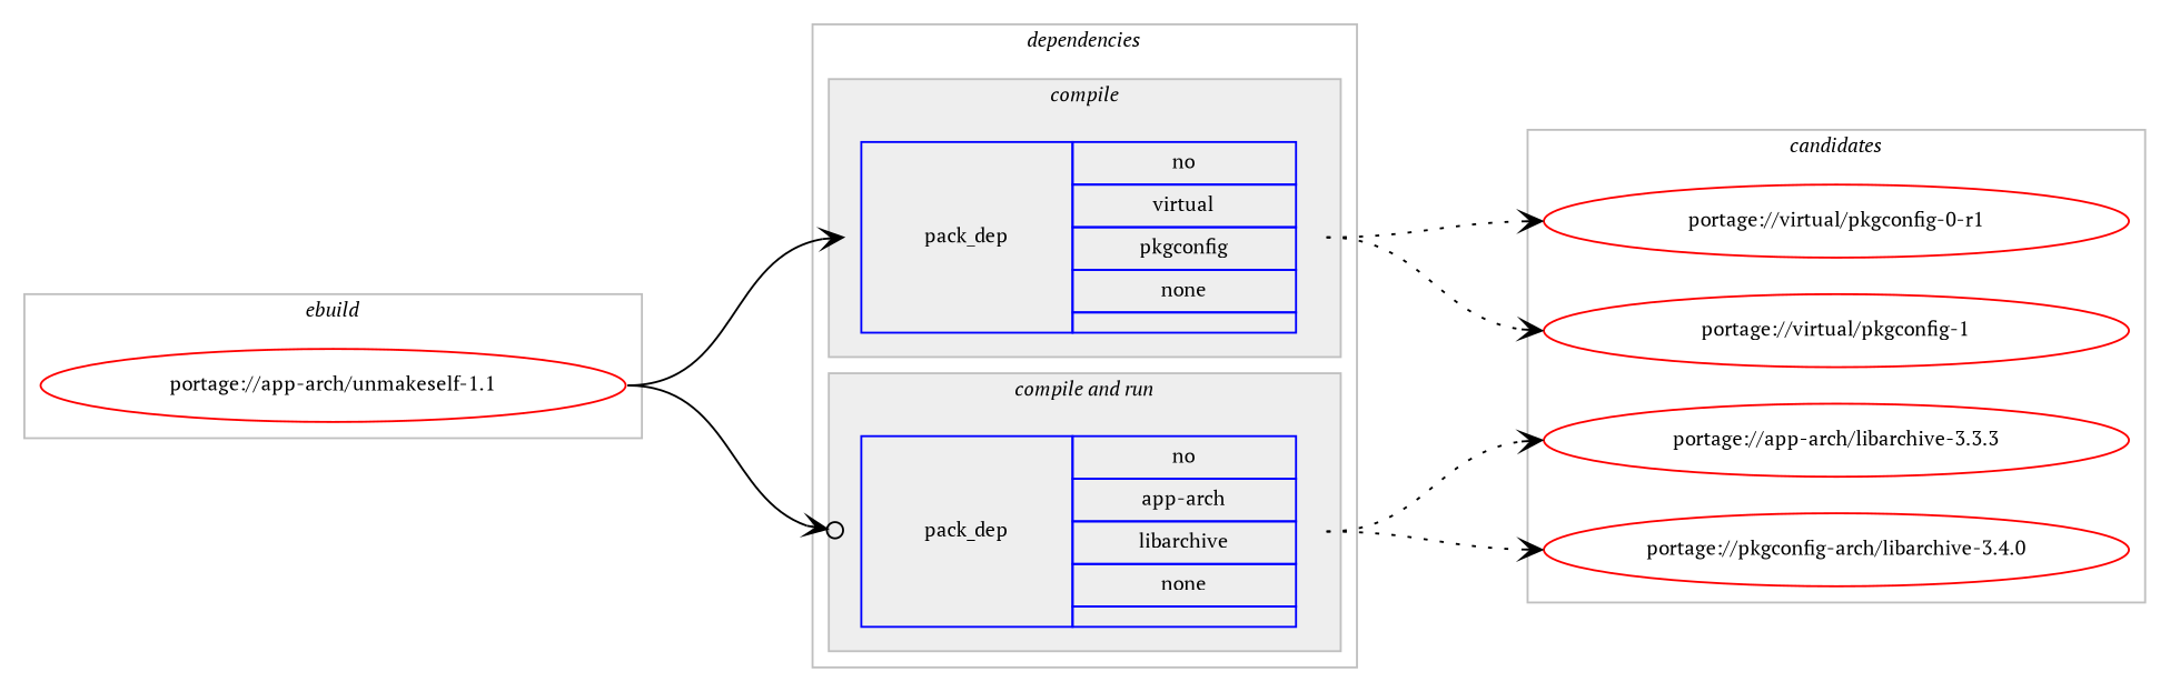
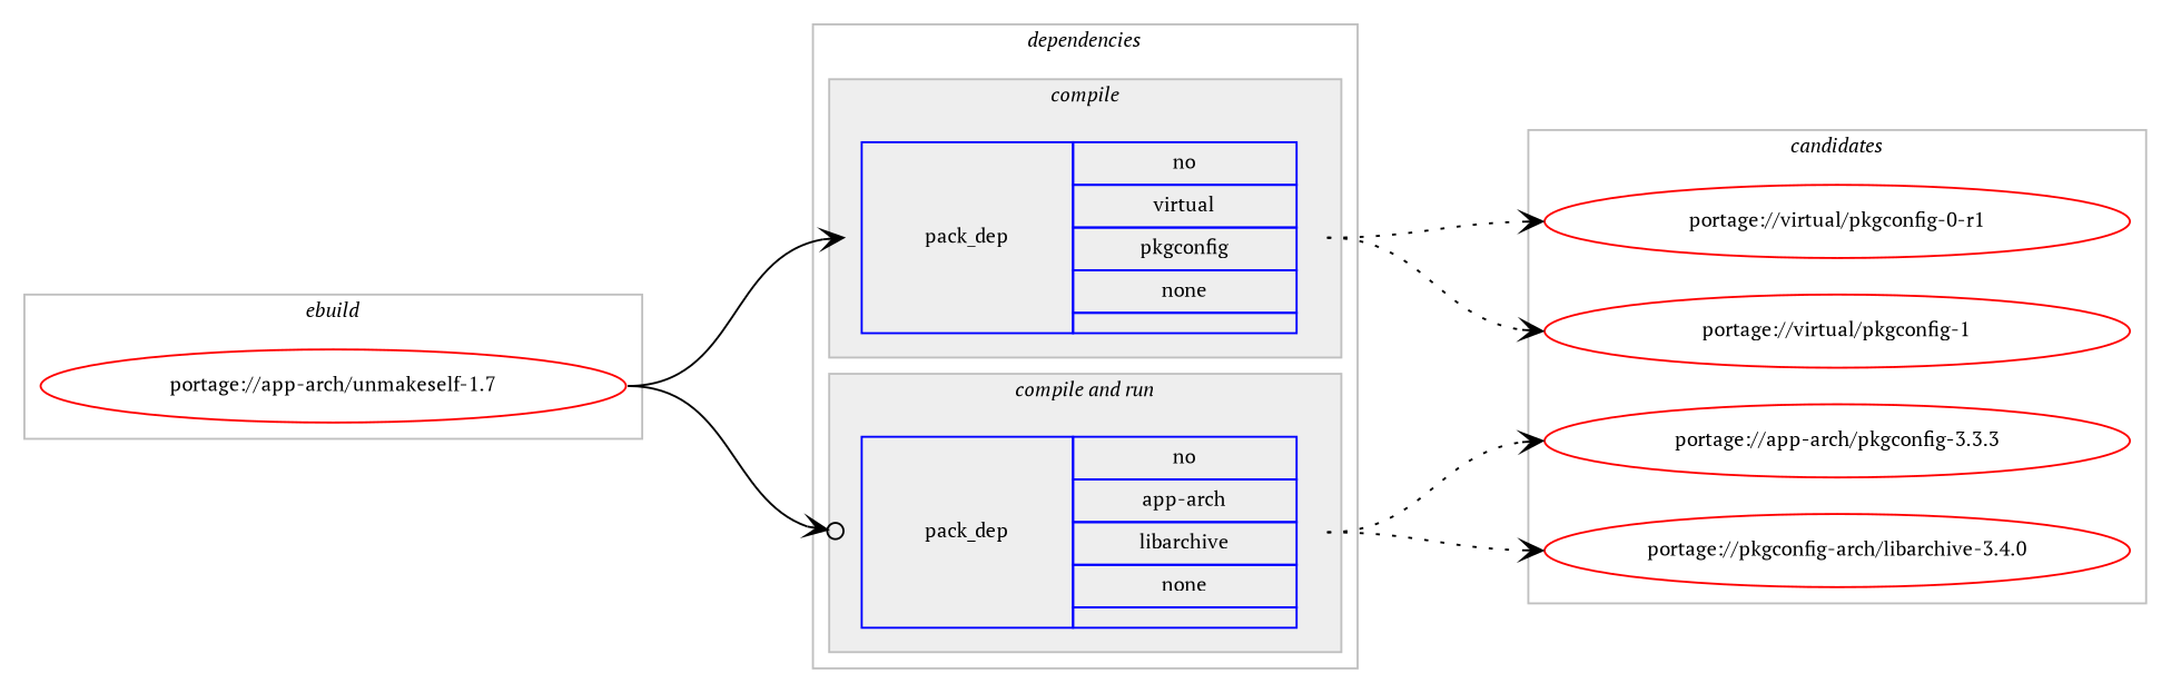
  digraph {
    compound=true
    concentrate=true
    fontname="PT Serif"
    fontsize=10
    newrank=true
    rankdir=LR
    ranksep=1.5
    node [color=red fontname="PT Serif" fontsize=10]
    edge [arrowhead=vee fontname="PT Serif" headport=w style=dotted tailport=e weight=100]
-   n1 [label="portage://app-arch/unmakeself-1.1" width=4]
+   n1 [label="portage://app-arch/unmakeself-1.7" width=4]
    n2 [color=blue label=<<TABLE BORDER="0" CELLBORDER="1" CELLSPACING="0" CELLPADDING="4" WIDTH="220"><TR><TD ROWSPAN="6" CELLPADDING="30">pack_dep</TD></TR><TR><TD WIDTH="110">no</TD></TR><TR><TD>virtual</TD></TR><TR><TD>pkgconfig</TD></TR><TR><TD>none</TD></TR><TR><TD></TD></TR></TABLE>> shape=none]
    n3 [color=blue label=<<TABLE BORDER="0" CELLBORDER="1" CELLSPACING="0" CELLPADDING="4" WIDTH="220"><TR><TD ROWSPAN="6" CELLPADDING="30">pack_dep</TD></TR><TR><TD WIDTH="110">no</TD></TR><TR><TD>app-arch</TD></TR><TR><TD>libarchive</TD></TR><TR><TD>none</TD></TR><TR><TD></TD></TR></TABLE>> shape=none]
    n4 [label="portage://virtual/pkgconfig-0-r1" width=4]
    n5 [label="portage://virtual/pkgconfig-1" width=4]
-   n6 [label="portage://app-arch/libarchive-3.3.3" width=4]
+   n6 [label="portage://app-arch/pkgconfig-3.3.3" width=4]
    n7 [label="portage://pkgconfig-arch/libarchive-3.4.0" width=4]
    subgraph cluster_1 {
      color=gray
      label=<<i>ebuild</i>>
      rank=same
      n1
    }
    subgraph cluster_2 {
      color=gray
      label=<<i>dependencies</i>>
      subgraph cluster_3 {
        color=gray
        fillcolor="#eeeeee"
        label=<<i>compile</i>>
        style=filled
        subgraph sub_4 {
          color=gray
          fillcolor="#eeeeee"
          label=<<i>compile</i>>
          style=filled
          n2
        }
      }
      subgraph cluster_5 {
        color=gray
        fillcolor="#eeeeee"
        label=<<i>compile and run</i>>
        style=filled
        subgraph sub_6 {
          color=gray
          fillcolor="#eeeeee"
          label=<<i>compile and run</i>>
          style=filled
          n3
        }
      }
      subgraph cluster_7 {
        color=gray
        fillcolor="#eeeeee"
        label=<<i>run</i>>
        style=filled
      }
    }
    subgraph cluster_8 {
      color=gray
      label=<<i>candidates</i>>
      rank=same
      subgraph sub_9 {
        color=black
        label=<<i>candidates</i>>
        nodesep=1
        rank=same
        n4
        n5
      }
      subgraph sub_10 {
        color=black
        label=<<i>candidates</i>>
        nodesep=1
        rank=same
        n6
        n7
      }
    }
    n1 -> n2 [style=solid weight=20]
    n1 -> n3 [arrowhead=odotvee style=solid weight=20]
    n2 -> n4
    n2 -> n5
    n3 -> n6
    n3 -> n7
  }
